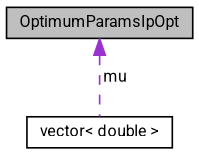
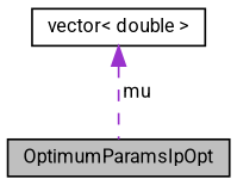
  digraph {
    fontname=Roboto
    node [color=black fontname=Roboto fontsize=10 shape=record style=filled]
    n1 [fillcolor=grey75 fontcolor=black height=0.2 label=OptimumParamsIpOpt width=0.4]
    n2 [fillcolor=white height=0.2 label="vector\< double \>" width=0.4]
-   n1 -> n2 [color=darkorchid3 dir=back fontname=Roboto fontsize=10 label=" mu" labelfontname=Helvetica labelfontsize=10 style=dashed]
+   n2 -> n1 [color=darkorchid3 dir=back fontname=Roboto fontsize=10 label=" mu" labelfontname=Helvetica labelfontsize=10 style=dashed]
  }
